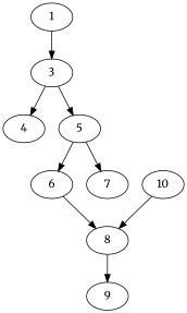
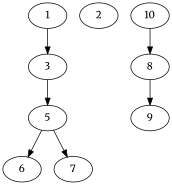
  digraph {
    fontname=Merriweather
    node [alpha=0.11 fontname=Merriweather]
    edge [fontname=Merriweather]
    1 [expect_size=8286112899125]
    3 [alpha=0.15 expect_size=210986981188330]
-   4 [alpha=0.17 expect_size=63565815588398]
    5 [alpha=0.17 expect_size=1028571914940973056]
+   2 [alpha=0.06 expect_size=4852589214801015]
    6 [expect_size=3974709488845324288]
    7 [alpha=0.18 expect_size=554783250812239872]
    8 [alpha=0.14 expect_size=1583132732081307648]
    9 [alpha=0.18 expect_size=678183088991240192]
    10 [alpha=0.06 expect_size=3950287379234816000]
    1 -> 3
-   3 -> 4
    3 -> 5
    5 -> 6
    5 -> 7
-   6 -> 8
    8 -> 9
    10 -> 8
  }
